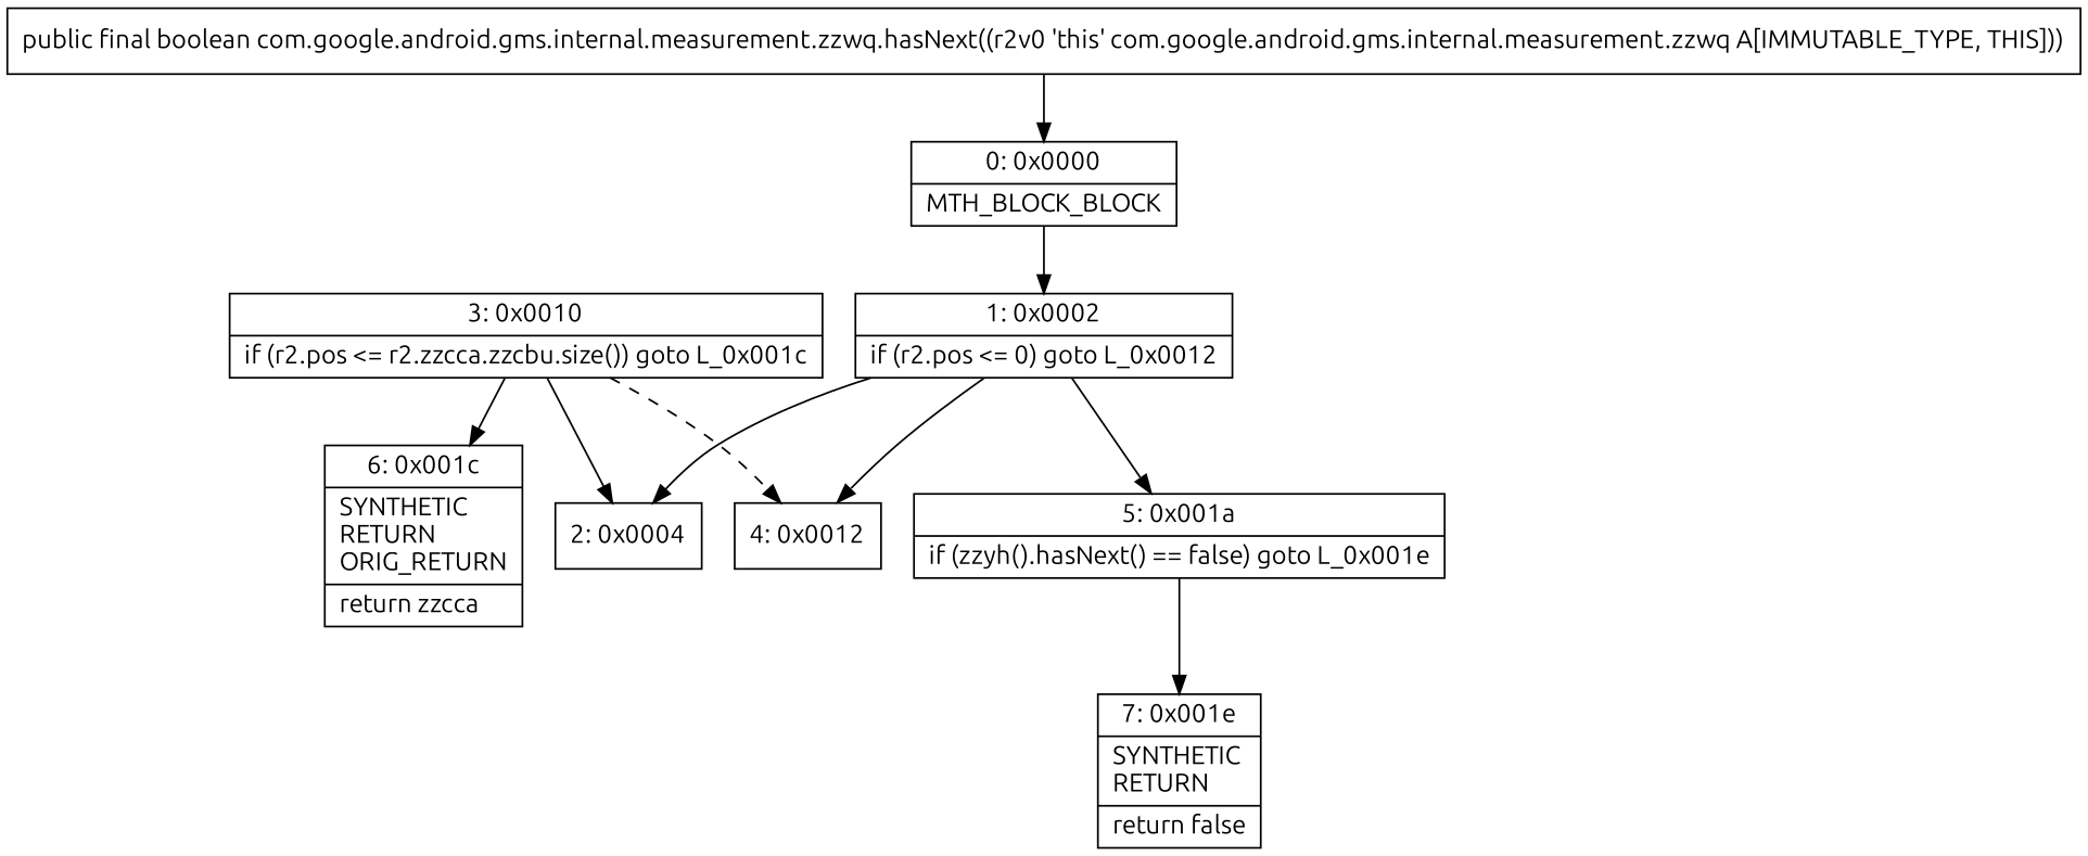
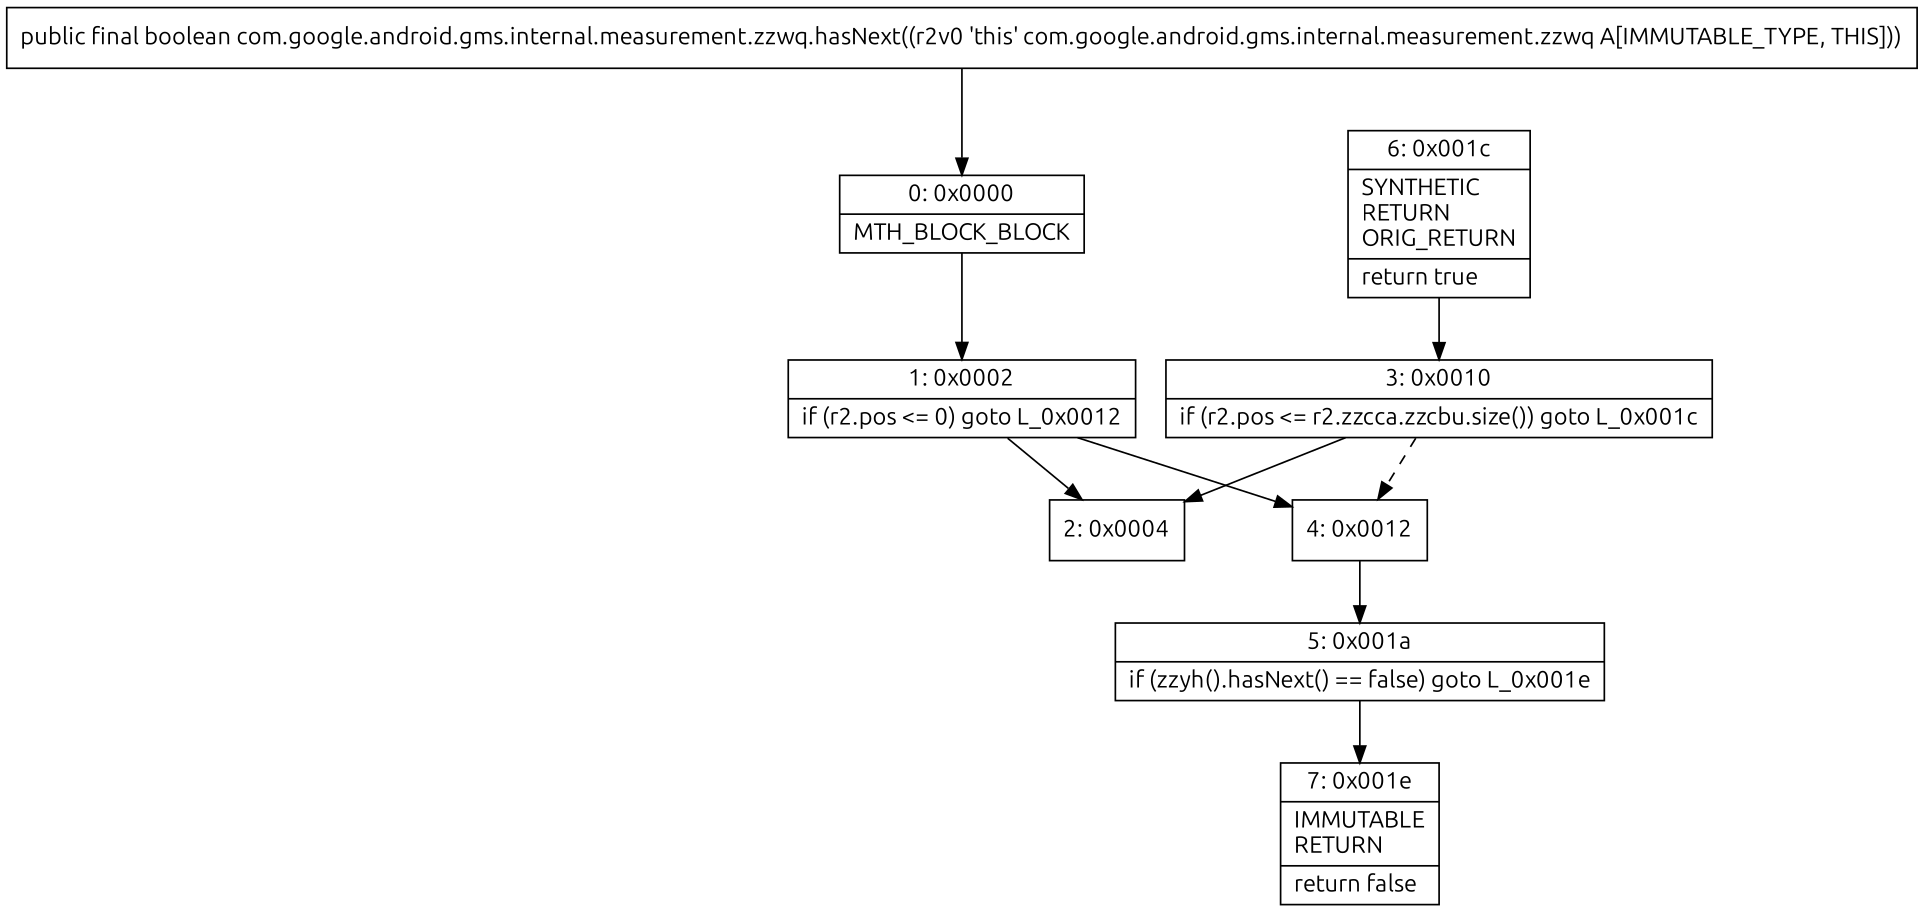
  digraph {
    fontname=Ubuntu
    node [fontname=Ubuntu shape=record]
    edge [fontname=Ubuntu]
    n1 [label="{0\:\ 0x0000|MTH_BLOCK_BLOCK\l}"]
    n2 [label="{1\:\ 0x0002|if (r2.pos \<= 0) goto L_0x0012\l}"]
    n3 [label="{2\:\ 0x0004}"]
    n4 [label="{4\:\ 0x0012}"]
    n5 [label="{5\:\ 0x001a|if (zzyh().hasNext() == false) goto L_0x001e\l}"]
    n6 [label="{3\:\ 0x0010|if (r2.pos \<= r2.zzcca.zzcbu.size()) goto L_0x001c\l}"]
-   n7 [label="{6\:\ 0x001c|SYNTHETIC\lRETURN\lORIG_RETURN\l|return zzcca\l}"]
-   n8 [label="{7\:\ 0x001e|SYNTHETIC\lRETURN\l|return false\l}"]
+   n7 [label="{6\:\ 0x001c|SYNTHETIC\lRETURN\lORIG_RETURN\l|return true\l}"]
+   n8 [label="{7\:\ 0x001e|IMMUTABLE\lRETURN\l|return false\l}"]
    n9 [label="{public final boolean com.google.android.gms.internal.measurement.zzwq.hasNext((r2v0 'this' com.google.android.gms.internal.measurement.zzwq A[IMMUTABLE_TYPE, THIS])) }"]
    n1 -> n2
    n2 -> n3 [style=solid]
    n2 -> n4
-   n2 -> n5
+   n4 -> n5
    n5 -> n8
    n6 -> n3
    n6 -> n4 [style=dashed]
-   n6 -> n7
+   n7 -> n6
    n9 -> n1
  }
